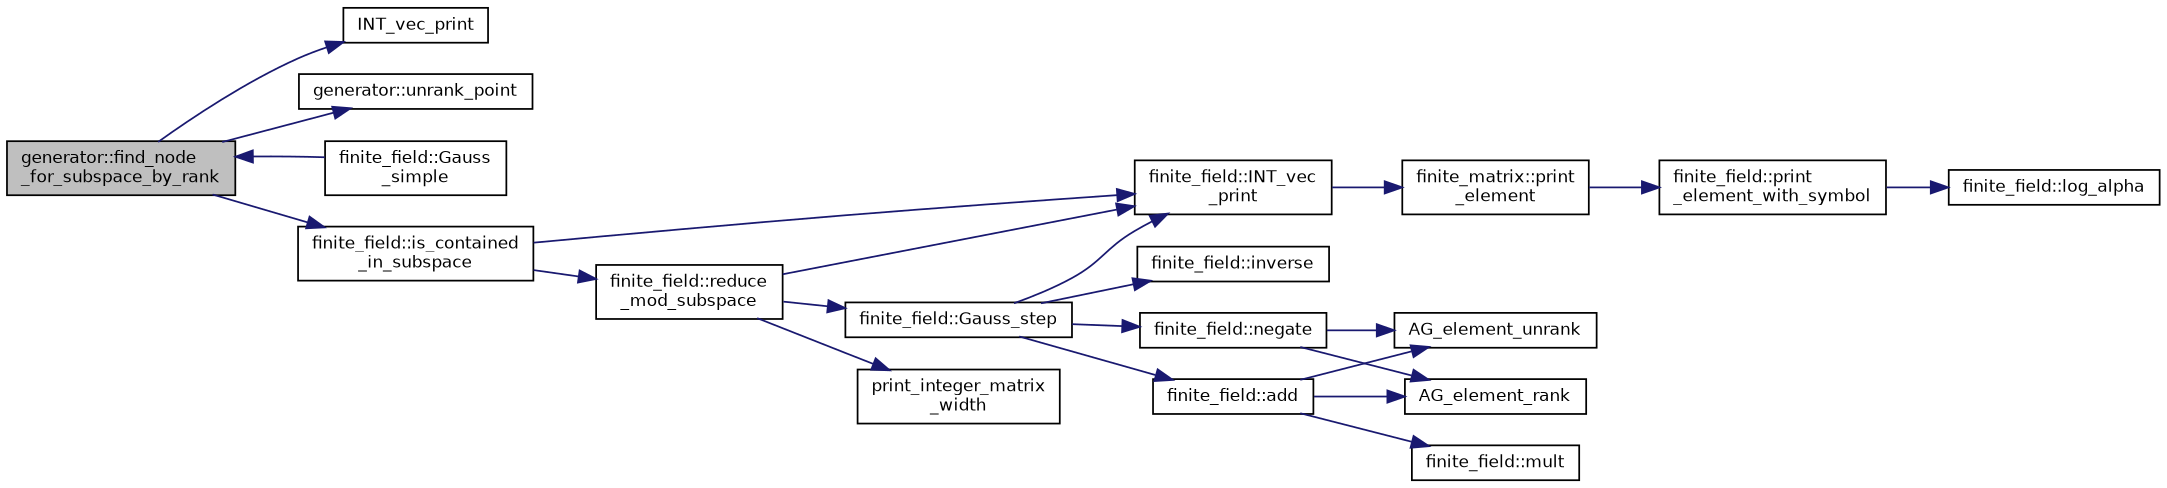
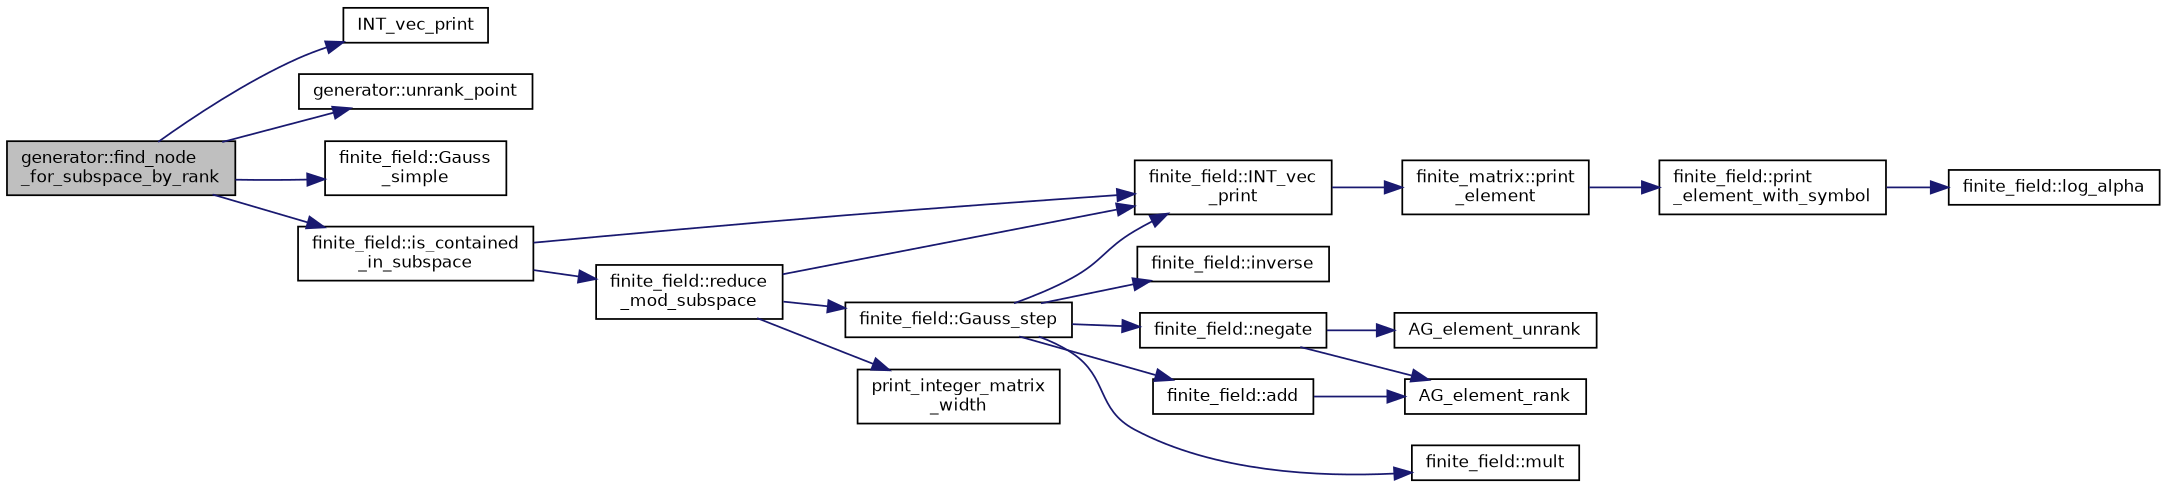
  digraph {
    rankdir=LR
    node [color=black fillcolor=white fontname=Helvetica fontsize=10 shape=record style=filled]
    edge [color=midnightblue fontname=Helvetica fontsize=10 labelfontname=Helvetica labelfontsize=10 style=solid]
    n1 [fillcolor=grey75 fontcolor=black height=0.2 label="generator::find_node\l_for_subspace_by_rank" width=0.4]
    n2 [height=0.2 label=INT_vec_print width=0.4]
    n3 [height=0.2 label="generator::unrank_point" width=0.4]
    n4 [height=0.2 label="finite_field::Gauss\l_simple" width=0.4]
    n5 [height=0.2 label="finite_field::is_contained\l_in_subspace" width=0.4]
    n6 [height=0.2 label="finite_field::INT_vec\l_print" width=0.4]
    n7 [height=0.2 label="finite_field::reduce\l_mod_subspace" width=0.4]
    n8 [height=0.2 label="finite_matrix::print\l_element" width=0.4]
    n9 [height=0.2 label="print_integer_matrix\l_width" width=0.4]
    n10 [height=0.2 label="finite_field::Gauss_step" width=0.4]
    n11 [height=0.2 label="finite_field::print\l_element_with_symbol" width=0.4]
    n12 [height=0.2 label="finite_field::log_alpha" width=0.4]
    n13 [height=0.2 label="finite_field::negate" width=0.4]
    n14 [height=0.2 label="finite_field::mult" width=0.4]
    n15 [height=0.2 label="finite_field::inverse" width=0.4]
    n16 [height=0.2 label="finite_field::add" width=0.4]
    n17 [height=0.2 label=AG_element_unrank width=0.4]
    n18 [height=0.2 label=AG_element_rank width=0.4]
    n1 -> n2
    n1 -> n3
-   n4 -> n1
+   n1 -> n4
    n1 -> n5
    n5 -> n6
    n5 -> n7
    n6 -> n8
    n7 -> n6
    n7 -> n9
    n7 -> n10
    n8 -> n11
    n10 -> n6
    n10 -> n13
-   n16 -> n14
+   n10 -> n14
    n10 -> n15
    n10 -> n16
    n11 -> n12
    n13 -> n17
    n13 -> n18
-   n16 -> n17
    n16 -> n18
  }
